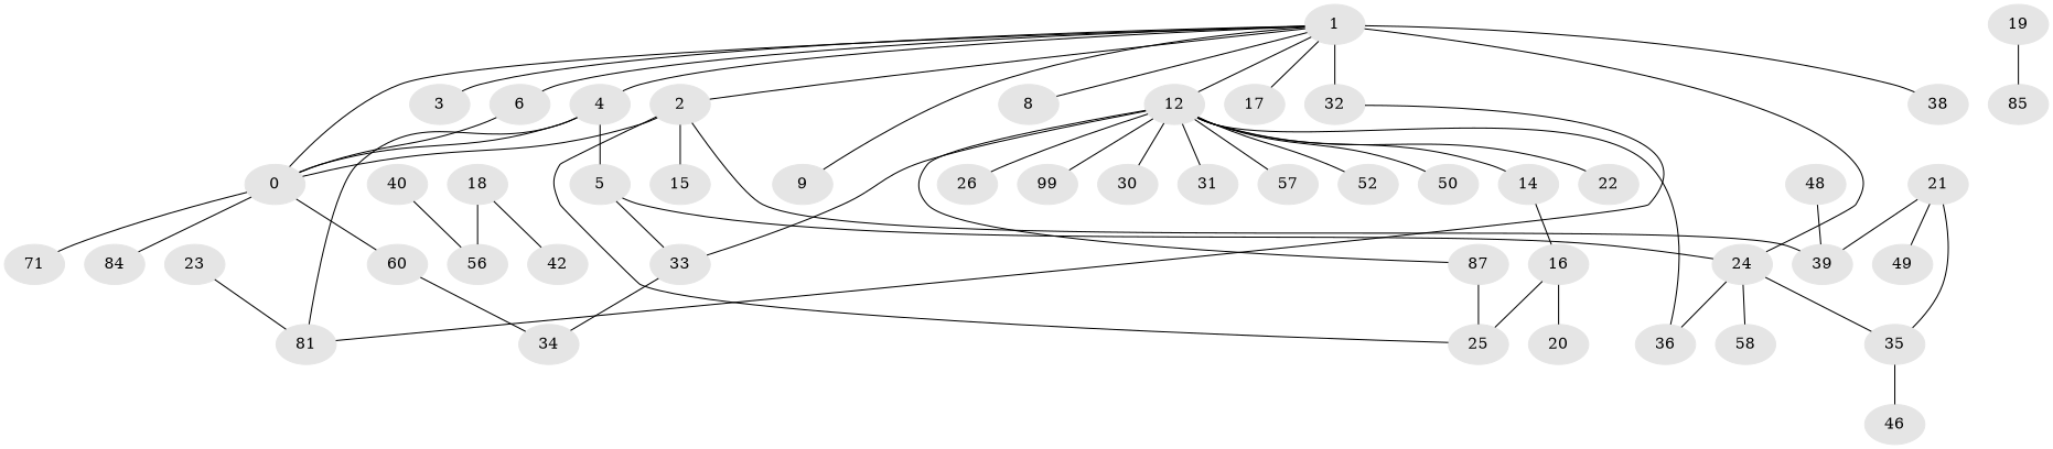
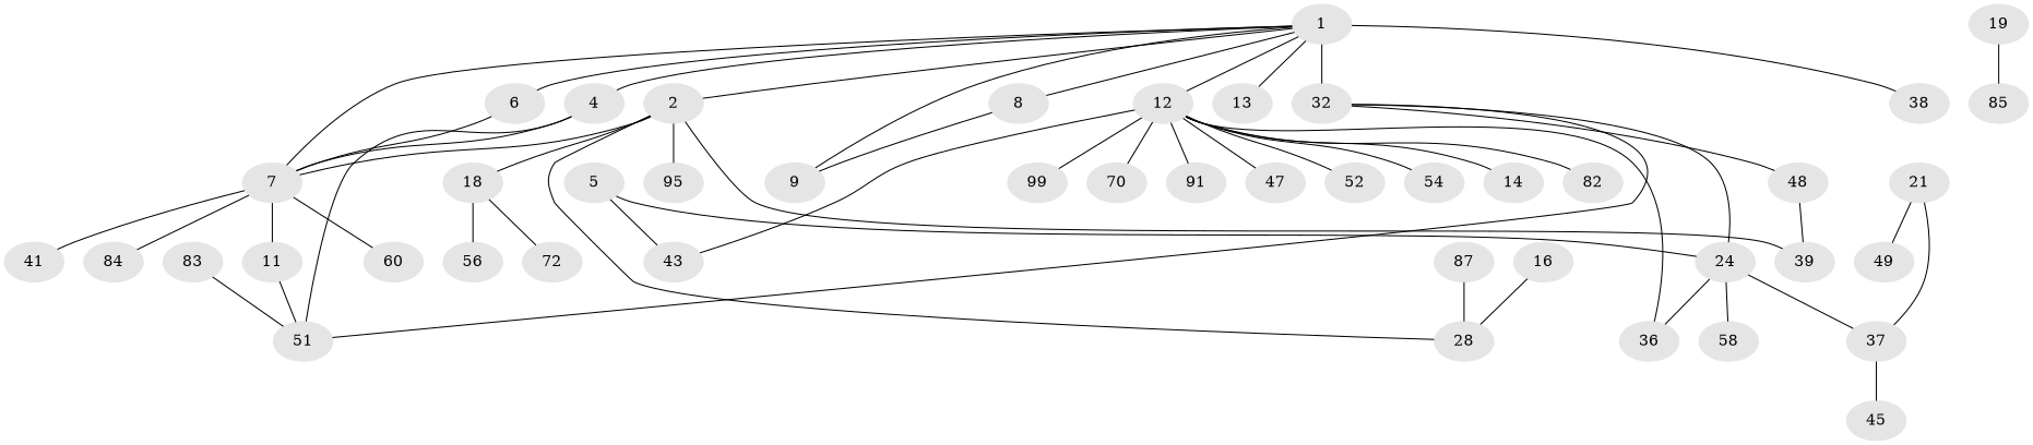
  graph {
    node [color=gray90 style=filled]
    edge [weight=1.0]
    1
    2
-   3
    4
    6
-   7 [label=0]
+   7
    8
    9
    12
-   17
+   17 [label=13]
    24
    32
    38
-   15
+   15 [label=95]
    18
-   28 [label=25]
+   28
    39
-   51 [label=81]
+   51
    5
    n20 [label=60]
-   41 [label=71]
+   11
+   41
    n23 [label=84]
-   33
+   33 [label=43]
    14
-   22
-   26
+   22 [label=82]
    n28 [label=87]
    n29 [label=99]
-   30
-   31
+   30 [label=70]
+   31 [label=91]
    36
-   47 [label=57]
+   47
    52
-   54 [label=50]
-   35
+   54
+   35 [label=37]
    n37 [label=58]
    48
-   42
+   42 [label=72]
    n40 [label=56]
-   34
    n42 [label=85]
    19
    16
-   40
-   20
    21
    49
-   23
-   45 [label=46]
+   23 [label=83]
+   45
    1 -- 2
-   1 -- 3
    1 -- 4
    1 -- 6
    1 -- 7
    1 -- 8
    1 -- 9
    1 -- 12
    1 -- 17
-   1 -- 24
+   32 -- 24
    1 -- 32 [weight=10.0]
    1 -- 38
    2 -- 7
    2 -- 15
+   2 -- 18
    2 -- 28
    2 -- 39
    4 -- 7
    4 -- 51
-   4 -- 5 [weight=4.0]
    6 -- 7
    7 -- n20
+   7 -- 11
    7 -- 41
    7 -- n23
+   8 -- 9
    12 -- 33
    12 -- 14
    12 -- 22
-   12 -- 26
-   12 -- n28
    12 -- n29
    12 -- 30
    12 -- 31
    12 -- 36
    12 -- 47
    12 -- 52
    12 -- 54
    24 -- 36
    24 -- 35
    24 -- n37 [weight=2.0]
    32 -- 51
+   32 -- 48
    18 -- 42
    18 -- n40
    5 -- 24
    5 -- 33
-   n20 -- 34
-   33 -- 34
-   14 -- 16
+   11 -- 51
    n28 -- 28 [weight=2.0]
    35 -- 45
    48 -- 39 [weight=2.0]
    19 -- n42
    16 -- 28
-   16 -- 20
-   40 -- n40 [weight=2.0]
-   21 -- 39
    21 -- 35
    21 -- 49
    23 -- 51
  }
